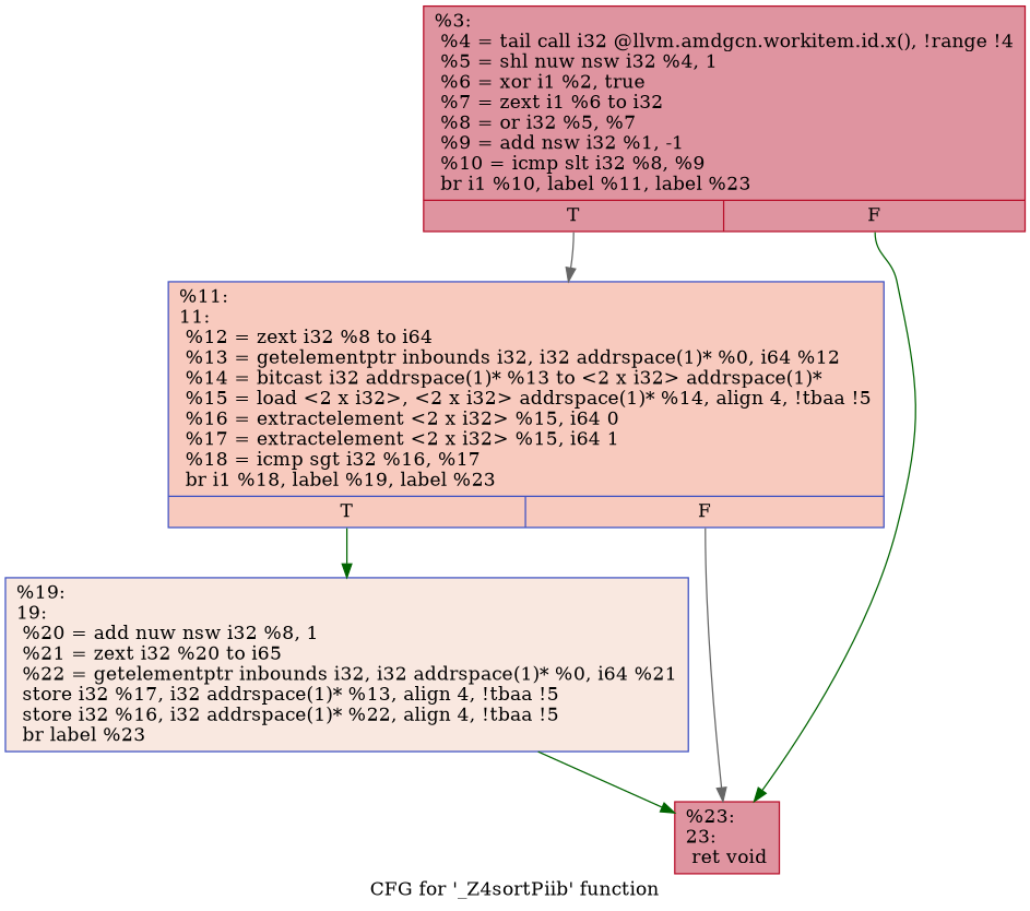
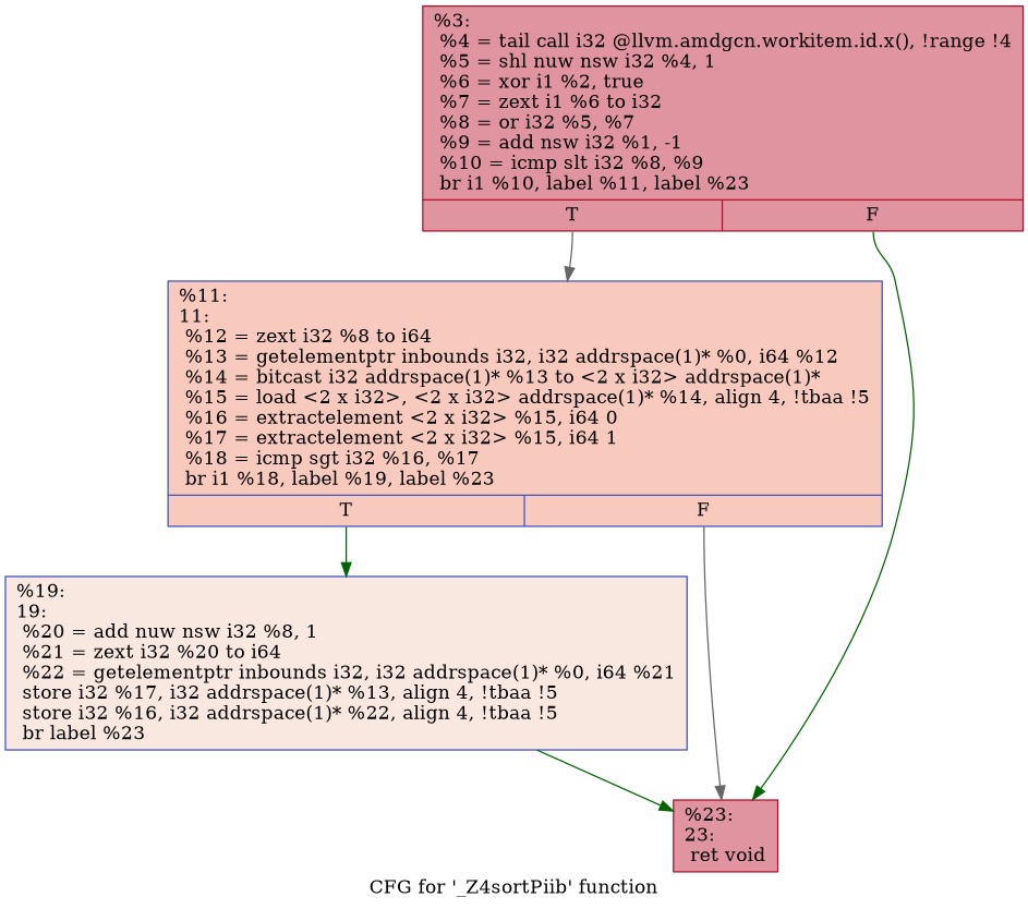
  digraph {
    label="CFG for '_Z4sortPiib' function"
    node [color="#b70d28ff" fillcolor="#b70d2870" shape=record style=filled]
    edge [tailport=s0 color=darkgreen]
    n1 [label="{%3:\l  %4 = tail call i32 @llvm.amdgcn.workitem.id.x(), !range !4\l  %5 = shl nuw nsw i32 %4, 1\l  %6 = xor i1 %2, true\l  %7 = zext i1 %6 to i32\l  %8 = or i32 %5, %7\l  %9 = add nsw i32 %1, -1\l  %10 = icmp slt i32 %8, %9\l  br i1 %10, label %11, label %23\l|{<s0>T|<s1>F}}"]
    n2 [color="#3d50c3ff" fillcolor="#ef886b70" label="{%11:\l11:                                               \l  %12 = zext i32 %8 to i64\l  %13 = getelementptr inbounds i32, i32 addrspace(1)* %0, i64 %12\l  %14 = bitcast i32 addrspace(1)* %13 to \<2 x i32\> addrspace(1)*\l  %15 = load \<2 x i32\>, \<2 x i32\> addrspace(1)* %14, align 4, !tbaa !5\l  %16 = extractelement \<2 x i32\> %15, i64 0\l  %17 = extractelement \<2 x i32\> %15, i64 1\l  %18 = icmp sgt i32 %16, %17\l  br i1 %18, label %19, label %23\l|{<s0>T|<s1>F}}"]
    n3 [label="{%23:\l23:                                               \l  ret void\l}"]
-   n4 [color="#3d50c3ff" fillcolor="#f1ccb870" label="{%19:\l19:                                               \l  %20 = add nuw nsw i32 %8, 1\l  %21 = zext i32 %20 to i65\l  %22 = getelementptr inbounds i32, i32 addrspace(1)* %0, i64 %21\l  store i32 %17, i32 addrspace(1)* %13, align 4, !tbaa !5\l  store i32 %16, i32 addrspace(1)* %22, align 4, !tbaa !5\l  br label %23\l}"]
+   n4 [color="#3d50c3ff" fillcolor="#f1ccb870" label="{%19:\l19:                                               \l  %20 = add nuw nsw i32 %8, 1\l  %21 = zext i32 %20 to i64\l  %22 = getelementptr inbounds i32, i32 addrspace(1)* %0, i64 %21\l  store i32 %17, i32 addrspace(1)* %13, align 4, !tbaa !5\l  store i32 %16, i32 addrspace(1)* %22, align 4, !tbaa !5\l  br label %23\l}"]
    n1 -> n2 [color=gray40]
    n1 -> n3 [tailport=s1]
    n2 -> n3 [tailport=s1 color=gray40]
    n2 -> n4
    n4 -> n3 [tailport=""]
  }
